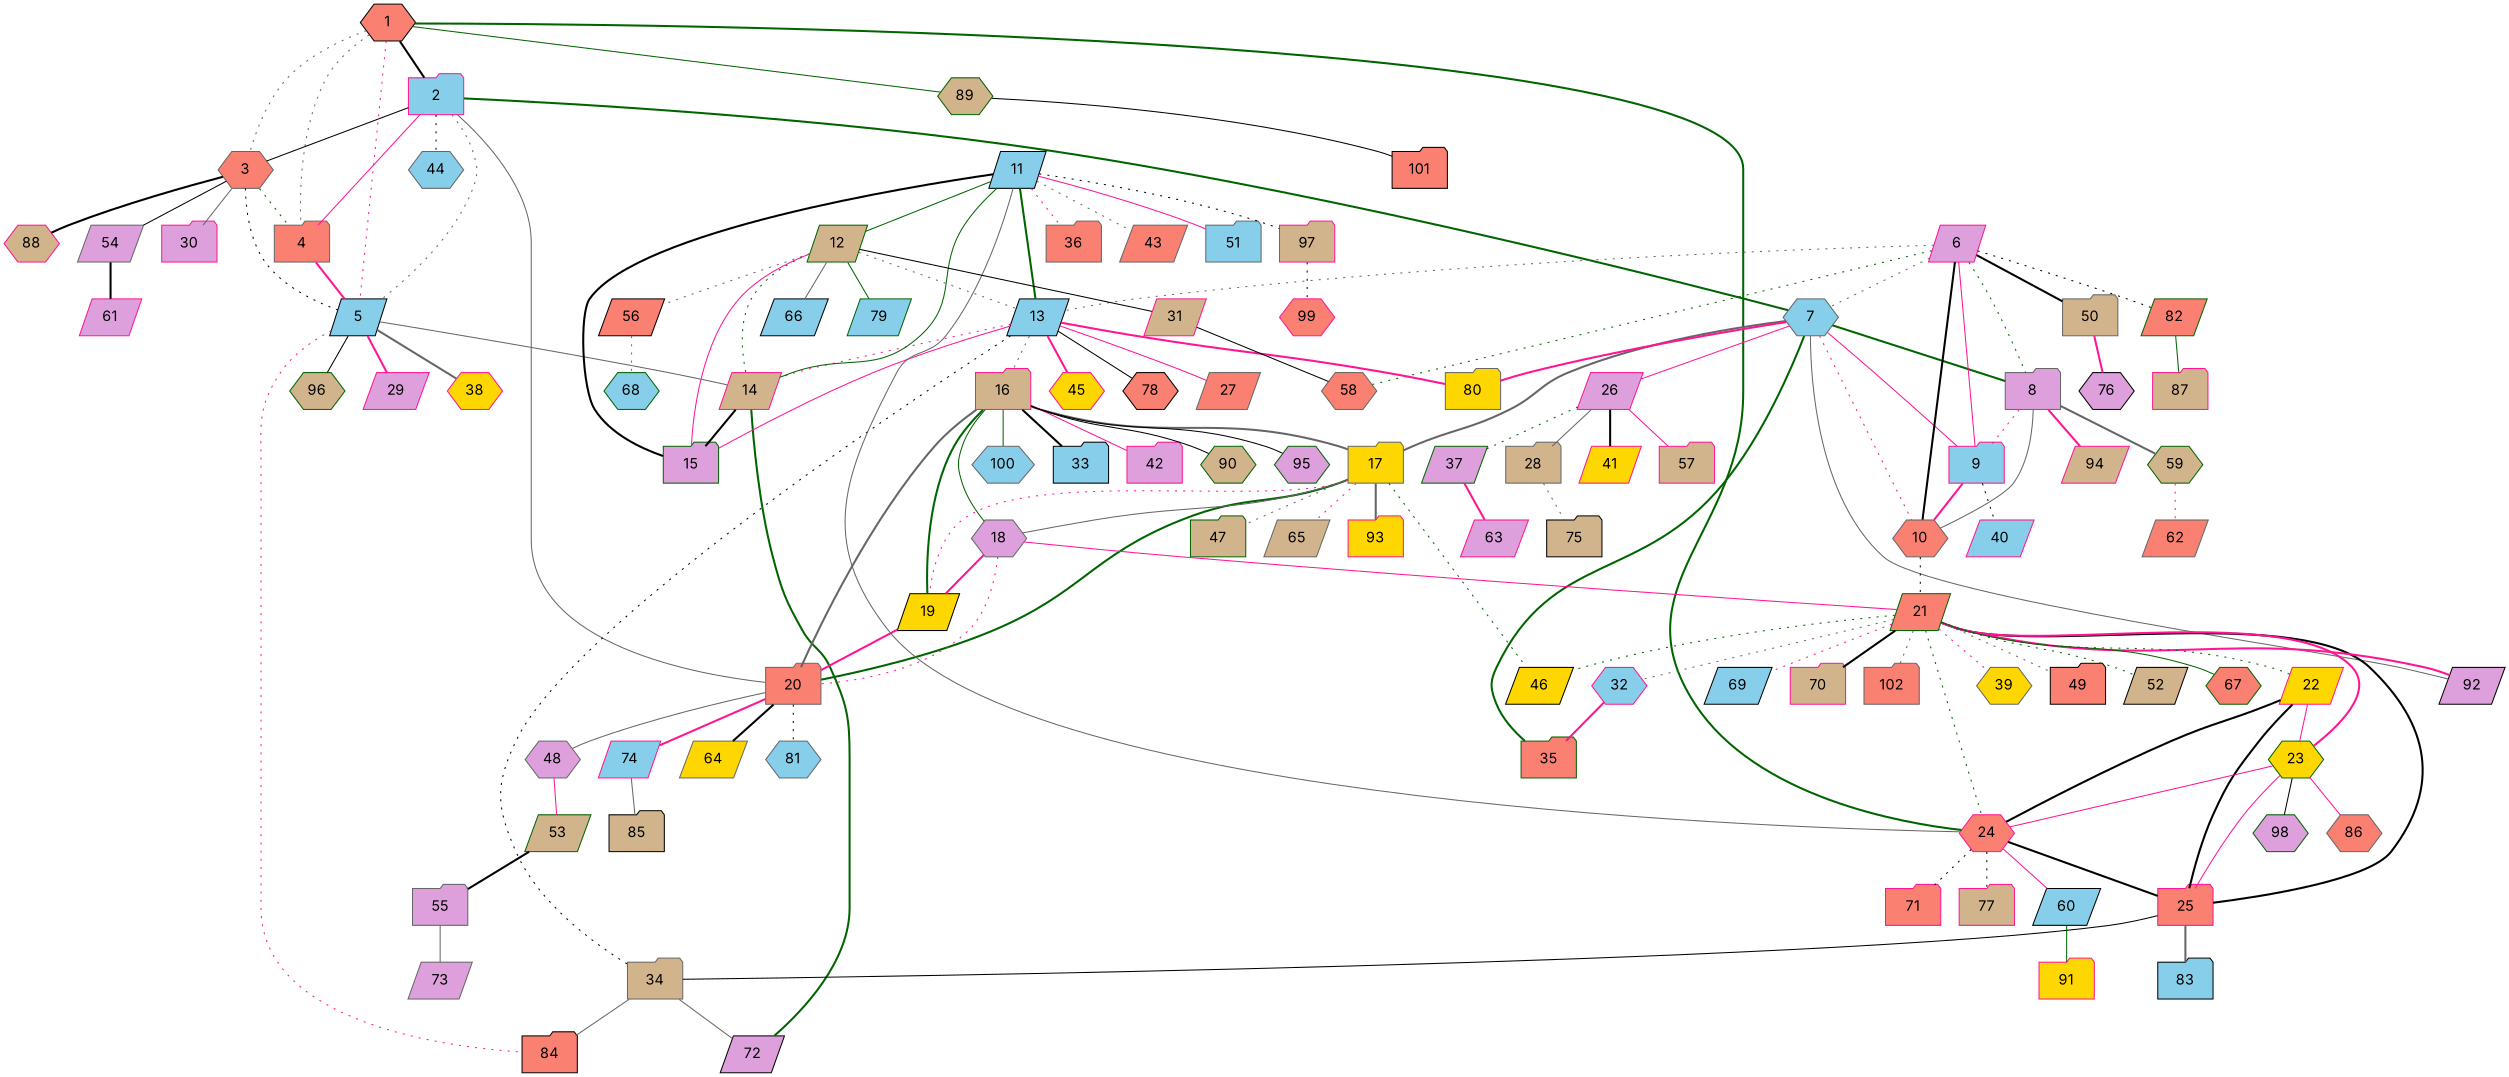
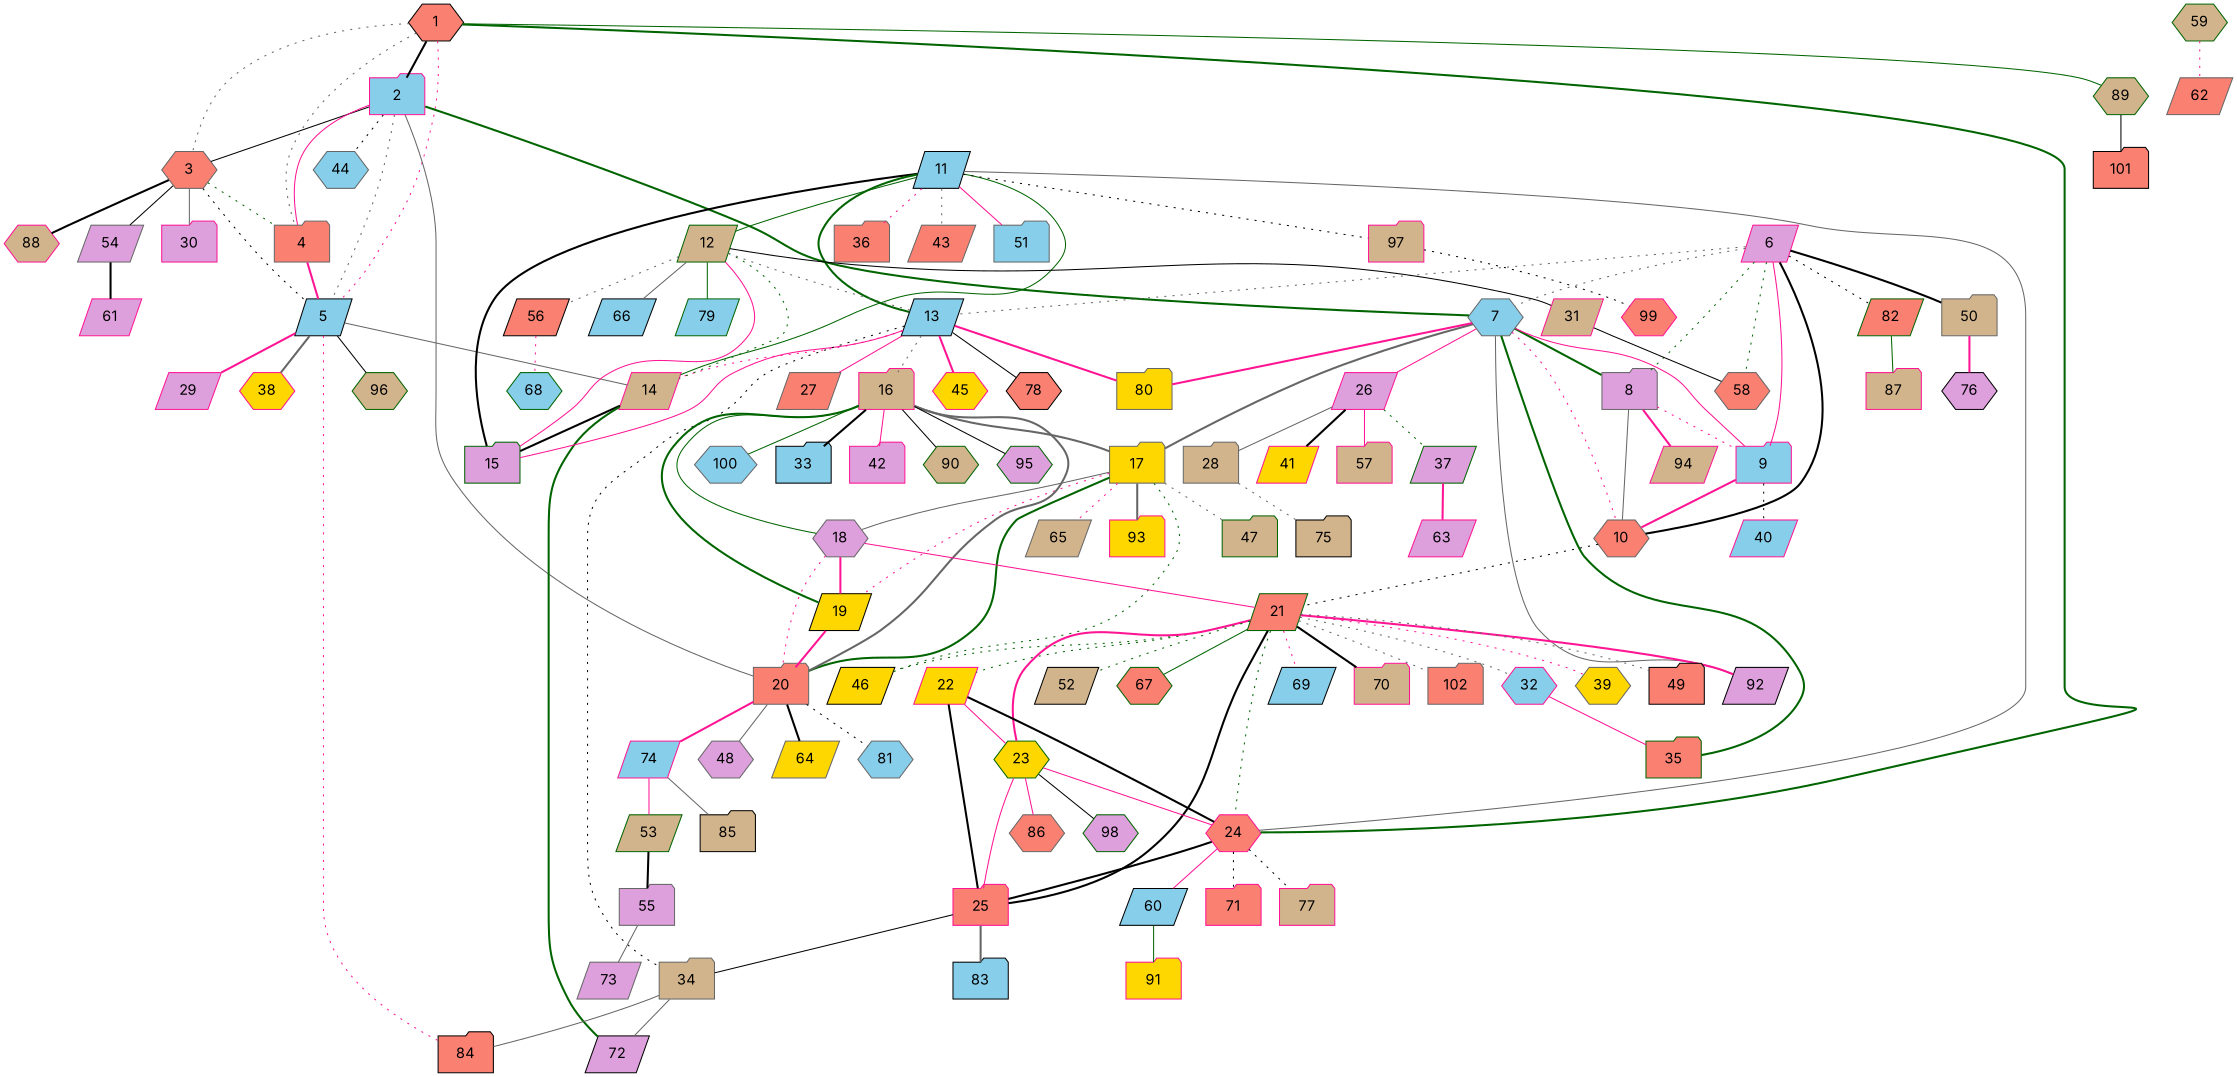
  graph {
    fontname=Inter
    node [color=deeppink fillcolor=salmon fontname=Inter shape=parallelogram style=filled]
    edge [color=deeppink fontname=Inter style=solid]
    1 [color=black shape=hexagon]
    2 [fillcolor=skyblue shape=folder]
    3 [color=gray40 shape=hexagon]
    4 [color=gray40 shape=folder]
    5 [color=black fillcolor=skyblue]
    24 [shape=hexagon]
    89 [color=darkgreen fillcolor=tan shape=hexagon]
    7 [color=gray40 fillcolor=skyblue shape=hexagon]
    20 [color=gray40 shape=folder]
    44 [color=gray40 fillcolor=skyblue shape=hexagon]
    30 [fillcolor=plum shape=folder]
    54 [color=gray40 fillcolor=plum]
    88 [fillcolor=tan shape=hexagon]
    14 [fillcolor=tan]
    29 [fillcolor=plum]
    38 [fillcolor=gold shape=hexagon]
    84 [color=black shape=folder]
    96 [color=darkgreen fillcolor=tan shape=hexagon]
    25 [shape=folder]
    60 [color=black fillcolor=skyblue]
    71 [shape=folder]
    77 [fillcolor=tan shape=folder]
    101 [color=black shape=folder]
    8 [color=gray40 fillcolor=plum shape=folder]
    9 [fillcolor=skyblue shape=folder]
    10 [color=gray40 shape=hexagon]
    17 [color=gray40 fillcolor=gold shape=folder]
    26 [fillcolor=plum]
    35 [color=darkgreen shape=folder]
    80 [color=gray40 fillcolor=gold shape=folder]
    92 [color=black fillcolor=plum]
    48 [color=gray40 fillcolor=plum shape=hexagon]
    64 [color=gray40 fillcolor=gold]
    74 [fillcolor=skyblue]
    81 [color=gray40 fillcolor=skyblue shape=hexagon]
    61 [fillcolor=plum]
    15 [color=darkgreen fillcolor=plum shape=folder]
    72 [color=black fillcolor=plum]
    6 [fillcolor=plum]
    13 [color=black fillcolor=skyblue]
    50 [color=gray40 fillcolor=tan shape=folder]
    58 [color=gray40 shape=hexagon]
    82 [color=darkgreen]
    59 [color=darkgreen fillcolor=tan shape=hexagon]
    94 [fillcolor=tan]
    40 [fillcolor=skyblue]
    21 [color=darkgreen]
    16 [fillcolor=tan shape=folder]
    27 [color=gray40]
    34 [color=gray40 fillcolor=tan shape=folder]
    45 [fillcolor=gold shape=hexagon]
    78 [color=black shape=hexagon]
    76 [color=black fillcolor=plum shape=hexagon]
    87 [fillcolor=tan shape=folder]
    18 [color=gray40 fillcolor=plum shape=hexagon]
    19 [color=black fillcolor=gold]
    46 [color=black fillcolor=gold]
    47 [color=darkgreen fillcolor=tan shape=folder]
    65 [color=gray40 fillcolor=tan]
    93 [fillcolor=gold shape=folder]
    28 [color=gray40 fillcolor=tan shape=folder]
    37 [color=darkgreen fillcolor=plum]
    41 [fillcolor=gold]
    57 [fillcolor=tan shape=folder]
    62 [color=gray40]
    22 [fillcolor=gold]
    23 [color=darkgreen fillcolor=gold shape=hexagon]
    32 [fillcolor=skyblue shape=hexagon]
    39 [color=gray40 fillcolor=gold shape=hexagon]
    49 [color=black shape=folder]
    52 [color=black fillcolor=tan]
    67 [color=darkgreen shape=hexagon]
    69 [color=black fillcolor=skyblue]
    70 [fillcolor=tan shape=folder]
    102 [color=gray40 shape=folder]
    11 [color=black fillcolor=skyblue]
    12 [color=darkgreen fillcolor=tan]
    36 [color=gray40 shape=folder]
    43 [color=gray40]
    51 [color=gray40 fillcolor=skyblue shape=folder]
    97 [fillcolor=tan shape=folder]
    31 [fillcolor=tan]
    56 [color=black]
    66 [color=black fillcolor=skyblue]
    79 [color=darkgreen fillcolor=skyblue]
    99 [shape=hexagon]
    68 [color=darkgreen fillcolor=skyblue shape=hexagon]
    33 [color=black fillcolor=skyblue shape=folder]
    42 [fillcolor=plum shape=folder]
    90 [color=darkgreen fillcolor=tan shape=hexagon]
    95 [color=darkgreen fillcolor=plum shape=hexagon]
    100 [color=gray40 fillcolor=skyblue shape=hexagon]
    53 [color=darkgreen fillcolor=tan]
    85 [color=black fillcolor=tan shape=folder]
    86 [color=gray40 shape=hexagon]
    98 [color=darkgreen fillcolor=plum shape=hexagon]
    83 [color=black fillcolor=skyblue shape=folder]
    91 [fillcolor=gold shape=folder]
    75 [color=black fillcolor=tan shape=folder]
    63 [fillcolor=plum]
    55 [color=gray40 fillcolor=plum shape=folder]
    73 [color=gray40 fillcolor=plum]
    1 -- 2 [color=black style=bold]
    1 -- 3 [color=gray40 style=dotted]
    1 -- 4 [color=gray40 style=dotted]
    1 -- 5 [style=dotted]
    1 -- 24 [color=darkgreen style=bold]
    1 -- 89 [color=darkgreen]
    2 -- 3 [color=black]
    2 -- 4
    2 -- 5 [color=gray40 style=dotted]
    2 -- 7 [color=darkgreen style=bold]
    2 -- 20 [color=gray40]
    2 -- 44 [color=black style=dotted]
    3 -- 4 [color=darkgreen style=dotted]
    3 -- 5 [color=black style=dotted]
    3 -- 30 [color=gray40]
    3 -- 54 [color=black]
    3 -- 88 [color=black style=bold]
    4 -- 5 [style=bold]
    5 -- 14 [color=gray40]
    5 -- 29 [style=bold]
    5 -- 38 [color=gray40 style=bold]
    5 -- 84 [style=dotted]
    5 -- 96 [color=black]
    24 -- 25 [color=black style=bold]
    24 -- 60
    24 -- 71 [color=black style=dotted]
    24 -- 77 [color=black style=dotted]
    89 -- 101 [color=black]
    7 -- 8 [color=darkgreen style=bold]
    7 -- 9
    7 -- 10 [style=dotted]
    7 -- 17 [color=gray40 style=bold]
    7 -- 26
    7 -- 35 [color=darkgreen style=bold]
    7 -- 80 [style=bold]
    7 -- 92 [color=gray40]
    20 -- 48 [color=gray40]
    20 -- 64 [color=black style=bold]
    20 -- 74 [style=bold]
    20 -- 81 [color=black style=dotted]
    54 -- 61 [color=black style=bold]
    14 -- 15 [color=black style=bold]
    14 -- 72 [color=darkgreen style=bold]
    25 -- 34 [color=black]
    25 -- 83 [color=gray40 style=bold]
    60 -- 91 [color=darkgreen]
    8 -- 9 [style=dotted]
    8 -- 10 [color=gray40]
-   8 -- 59 [color=gray40 style=bold]
    8 -- 94 [style=bold]
    9 -- 10 [style=bold]
    9 -- 40 [color=black style=dotted]
    10 -- 21 [color=black style=dotted]
    17 -- 20 [color=darkgreen style=bold]
    17 -- 18 [color=gray40]
    17 -- 19 [style=dotted]
    17 -- 46 [color=darkgreen style=dotted]
    17 -- 47 [color=gray40 style=dotted]
    17 -- 65 [style=dotted]
    17 -- 93 [color=gray40 style=bold]
    26 -- 28 [color=gray40]
    26 -- 37 [color=darkgreen style=dotted]
    26 -- 41 [color=black style=bold]
    26 -- 57
-   48 -- 53
+   74 -- 53
    74 -- 85 [color=gray40]
    6 -- 7 [color=gray40 style=dotted]
    6 -- 8 [color=darkgreen style=dotted]
    6 -- 9
    6 -- 10 [color=black style=bold]
    6 -- 13 [color=gray40 style=dotted]
    6 -- 50 [color=black style=bold]
    6 -- 58 [color=darkgreen style=dotted]
    6 -- 82 [color=black style=dotted]
    13 -- 14 [style=dotted]
    13 -- 80 [style=bold]
    13 -- 15
    13 -- 16 [color=gray40 style=dotted]
    13 -- 27
    13 -- 34 [color=black style=dotted]
    13 -- 45 [style=bold]
    13 -- 78 [color=black]
    50 -- 76 [style=bold]
    82 -- 87 [color=darkgreen]
    59 -- 62 [style=dotted]
    21 -- 24 [color=darkgreen style=dotted]
    21 -- 25 [color=black style=bold]
    21 -- 92 [style=bold]
    21 -- 46 [color=darkgreen style=dotted]
    21 -- 22 [color=darkgreen style=dotted]
    21 -- 23 [style=bold]
    21 -- 32 [color=gray40 style=dotted]
    21 -- 39 [style=dotted]
    21 -- 49 [color=gray40 style=dotted]
    21 -- 52 [color=darkgreen style=dotted]
    21 -- 67 [color=darkgreen]
    21 -- 69 [style=dotted]
    21 -- 70 [color=black style=bold]
    21 -- 102 [color=gray40 style=dotted]
    16 -- 20 [color=gray40 style=bold]
    16 -- 17 [color=gray40 style=bold]
    16 -- 18 [color=darkgreen]
    16 -- 19 [color=darkgreen style=bold]
    16 -- 33 [color=black style=bold]
    16 -- 42
    16 -- 90 [color=black]
    16 -- 95 [color=black]
    16 -- 100 [color=darkgreen]
    34 -- 84 [color=gray40]
    34 -- 72 [color=gray40]
    18 -- 20 [style=dotted]
    18 -- 21
    18 -- 19 [style=bold]
    19 -- 20 [style=bold]
    28 -- 75 [color=gray40 style=dotted]
    37 -- 63 [style=bold]
    22 -- 24 [color=black style=bold]
    22 -- 25 [color=black style=bold]
    22 -- 23
    23 -- 24
    23 -- 25
    23 -- 86
    23 -- 98 [color=black]
-   32 -- 35 [style=bold]
+   32 -- 35
    11 -- 24 [color=gray40]
    11 -- 14 [color=darkgreen]
    11 -- 15 [color=black style=bold]
    11 -- 13 [color=darkgreen style=bold]
    11 -- 12 [color=darkgreen]
    11 -- 36 [style=dotted]
    11 -- 43 [color=gray40 style=dotted]
    11 -- 51
    11 -- 97 [color=black style=dotted]
    12 -- 14 [color=darkgreen style=dotted]
    12 -- 15
    12 -- 13 [color=gray40 style=dotted]
    12 -- 31 [color=black]
    12 -- 56 [color=gray40 style=dotted]
    12 -- 66 [color=gray40]
    12 -- 79 [color=darkgreen]
    97 -- 99 [color=black style=dotted]
    31 -- 58 [color=black]
    56 -- 68 [style=dotted]
    53 -- 55 [color=black style=bold]
    55 -- 73 [color=gray40]
  }
